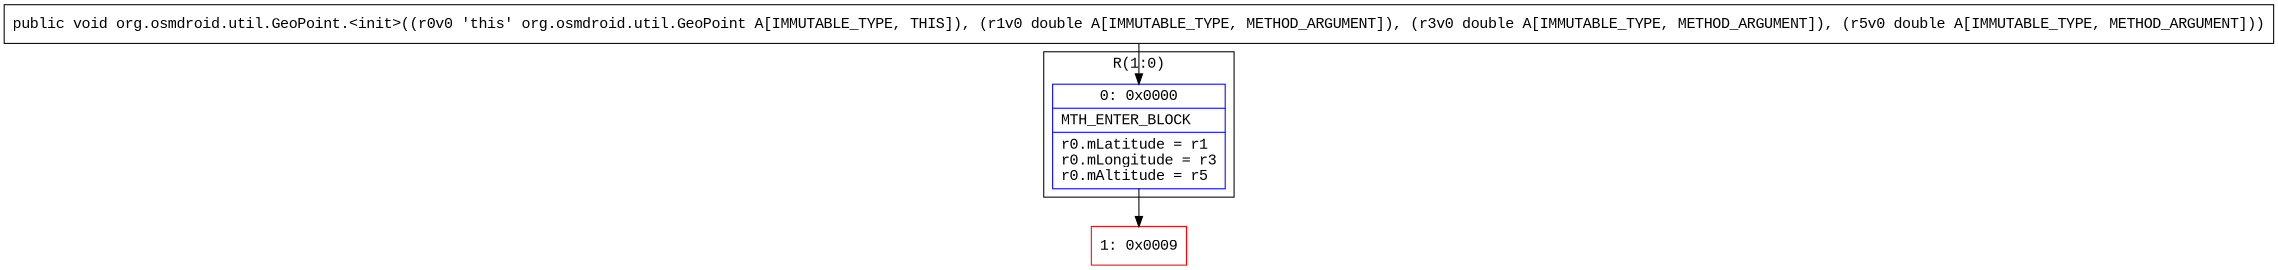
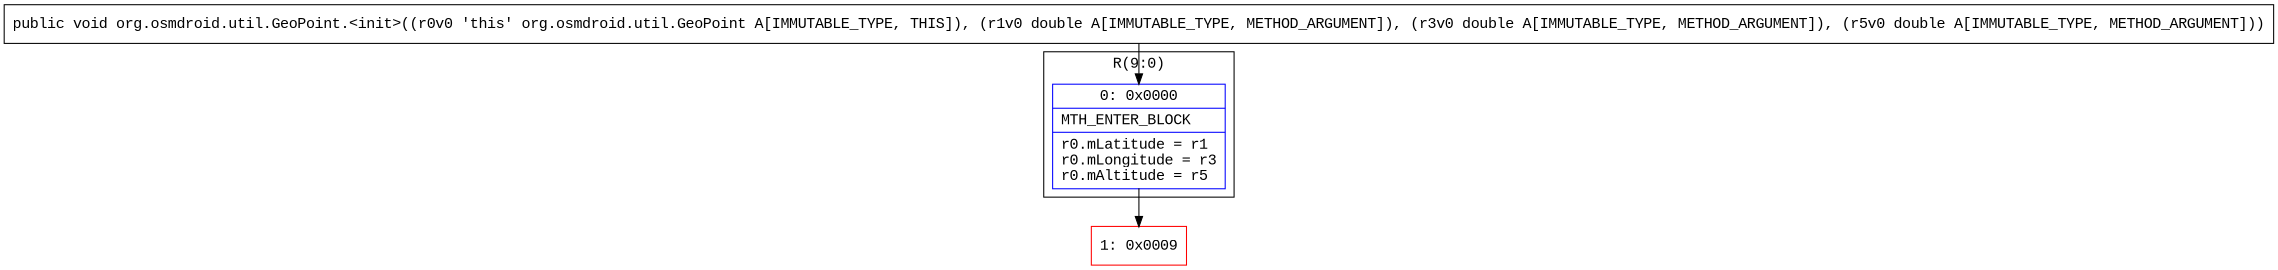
  digraph {
    fontname="Liberation Mono"
    node [shape=record fontname="Liberation Mono"]
    edge [fontname="Liberation Mono"]
    n1 [color=blue label="{0\:\ 0x0000|MTH_ENTER_BLOCK\l|r0.mLatitude = r1\lr0.mLongitude = r3\lr0.mAltitude = r5\l}"]
    n2 [color=red label="{1\:\ 0x0009}"]
    n3 [label="{public void org.osmdroid.util.GeoPoint.\<init\>((r0v0 'this' org.osmdroid.util.GeoPoint A[IMMUTABLE_TYPE, THIS]), (r1v0 double A[IMMUTABLE_TYPE, METHOD_ARGUMENT]), (r3v0 double A[IMMUTABLE_TYPE, METHOD_ARGUMENT]), (r5v0 double A[IMMUTABLE_TYPE, METHOD_ARGUMENT])) }"]
    subgraph cluster_1 {
-     label="R(1:0)"
+     label="R(9:0)"
      n1
    }
    n1 -> n2
    n3 -> n1
  }
